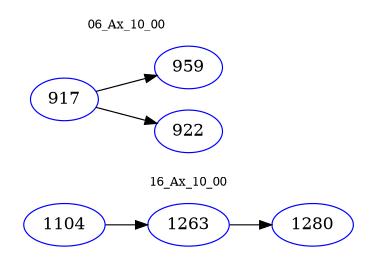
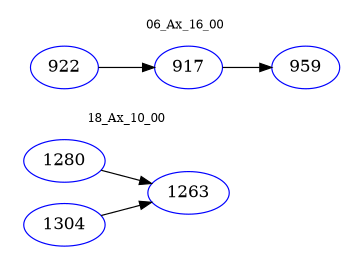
  digraph {
    rankdir=LR
    node [color=blue]
    edge [color=black]
    n1 [label=1280]
    n2 [label=1263]
-   n3 [label=1104]
+   n3 [label=1304]
    n4 [label=922]
    n5 [label=917]
    n6 [label=959]
    subgraph cluster_1 {
      color=white
      fontsize=10
-     label="16_Ax_10_00"
+     label="18_Ax_10_00"
      n1
      n2
      n3
    }
    subgraph cluster_2 {
      color=white
      fontsize=10
-     label="06_Ax_10_00"
+     label="06_Ax_16_00"
      n4
      n5
      n6
    }
-   n2 -> n1
+   n1 -> n2
    n3 -> n2
-   n5 -> n4
+   n4 -> n5
    n5 -> n6
  }
